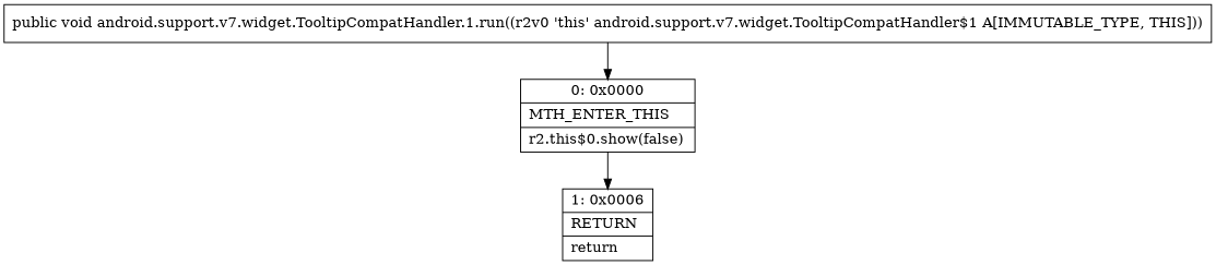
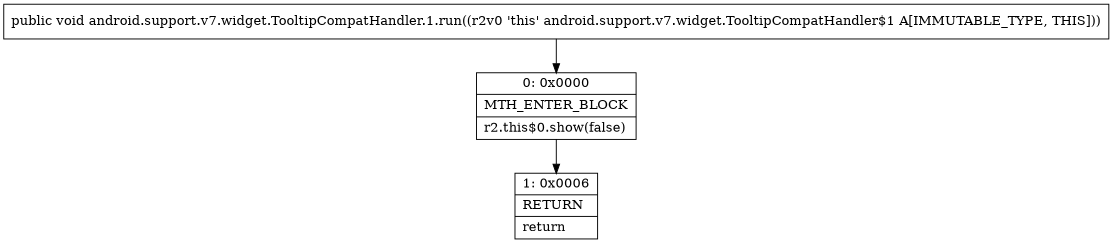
  digraph {
    node [shape=record]
-   n1 [label="{0\:\ 0x0000|MTH_ENTER_THIS\l|r2.this$0.show(false)\l}"]
+   n1 [label="{0\:\ 0x0000|MTH_ENTER_BLOCK\l|r2.this$0.show(false)\l}"]
    n2 [label="{1\:\ 0x0006|RETURN\l|return\l}"]
    n3 [label="{public void android.support.v7.widget.TooltipCompatHandler.1.run((r2v0 'this' android.support.v7.widget.TooltipCompatHandler$1 A[IMMUTABLE_TYPE, THIS])) }"]
    n1 -> n2
    n3 -> n1
  }
